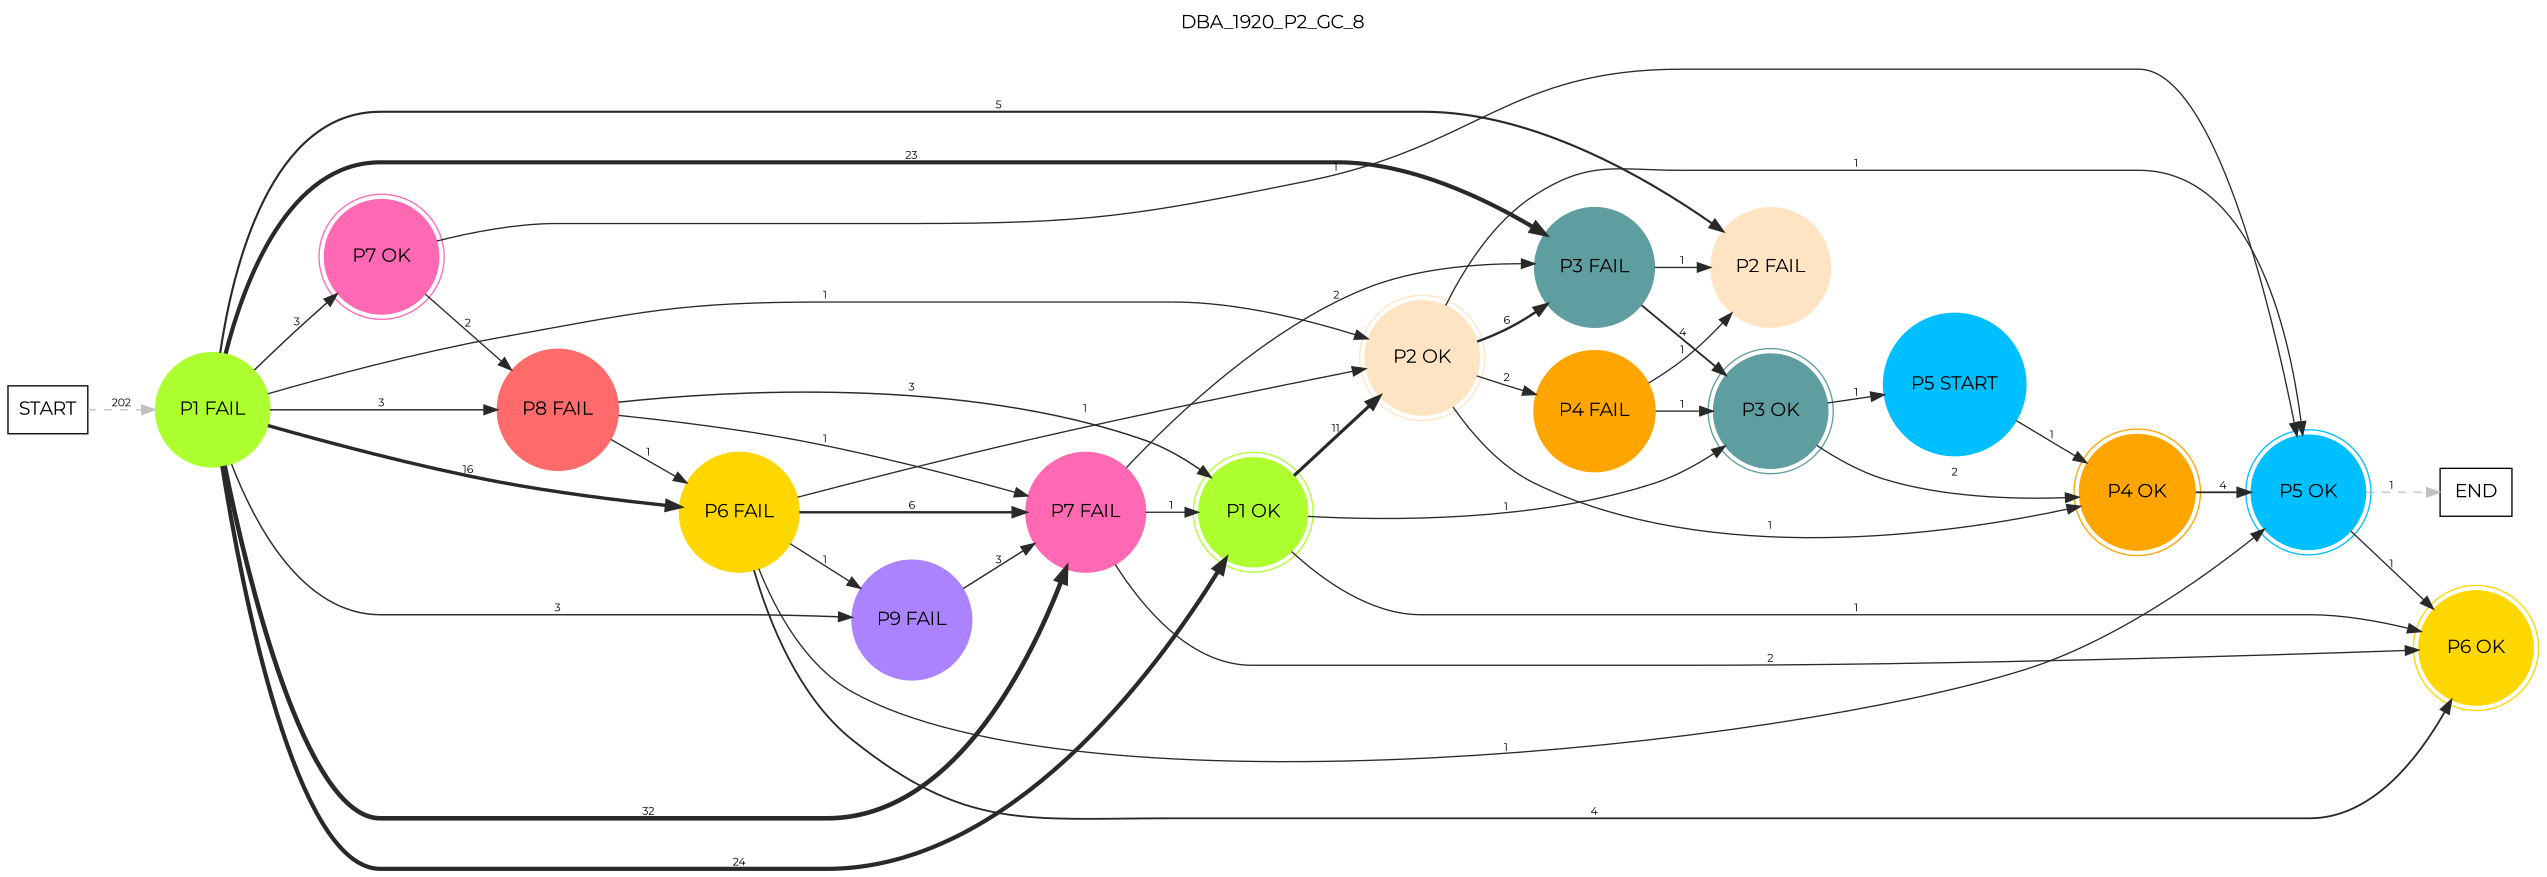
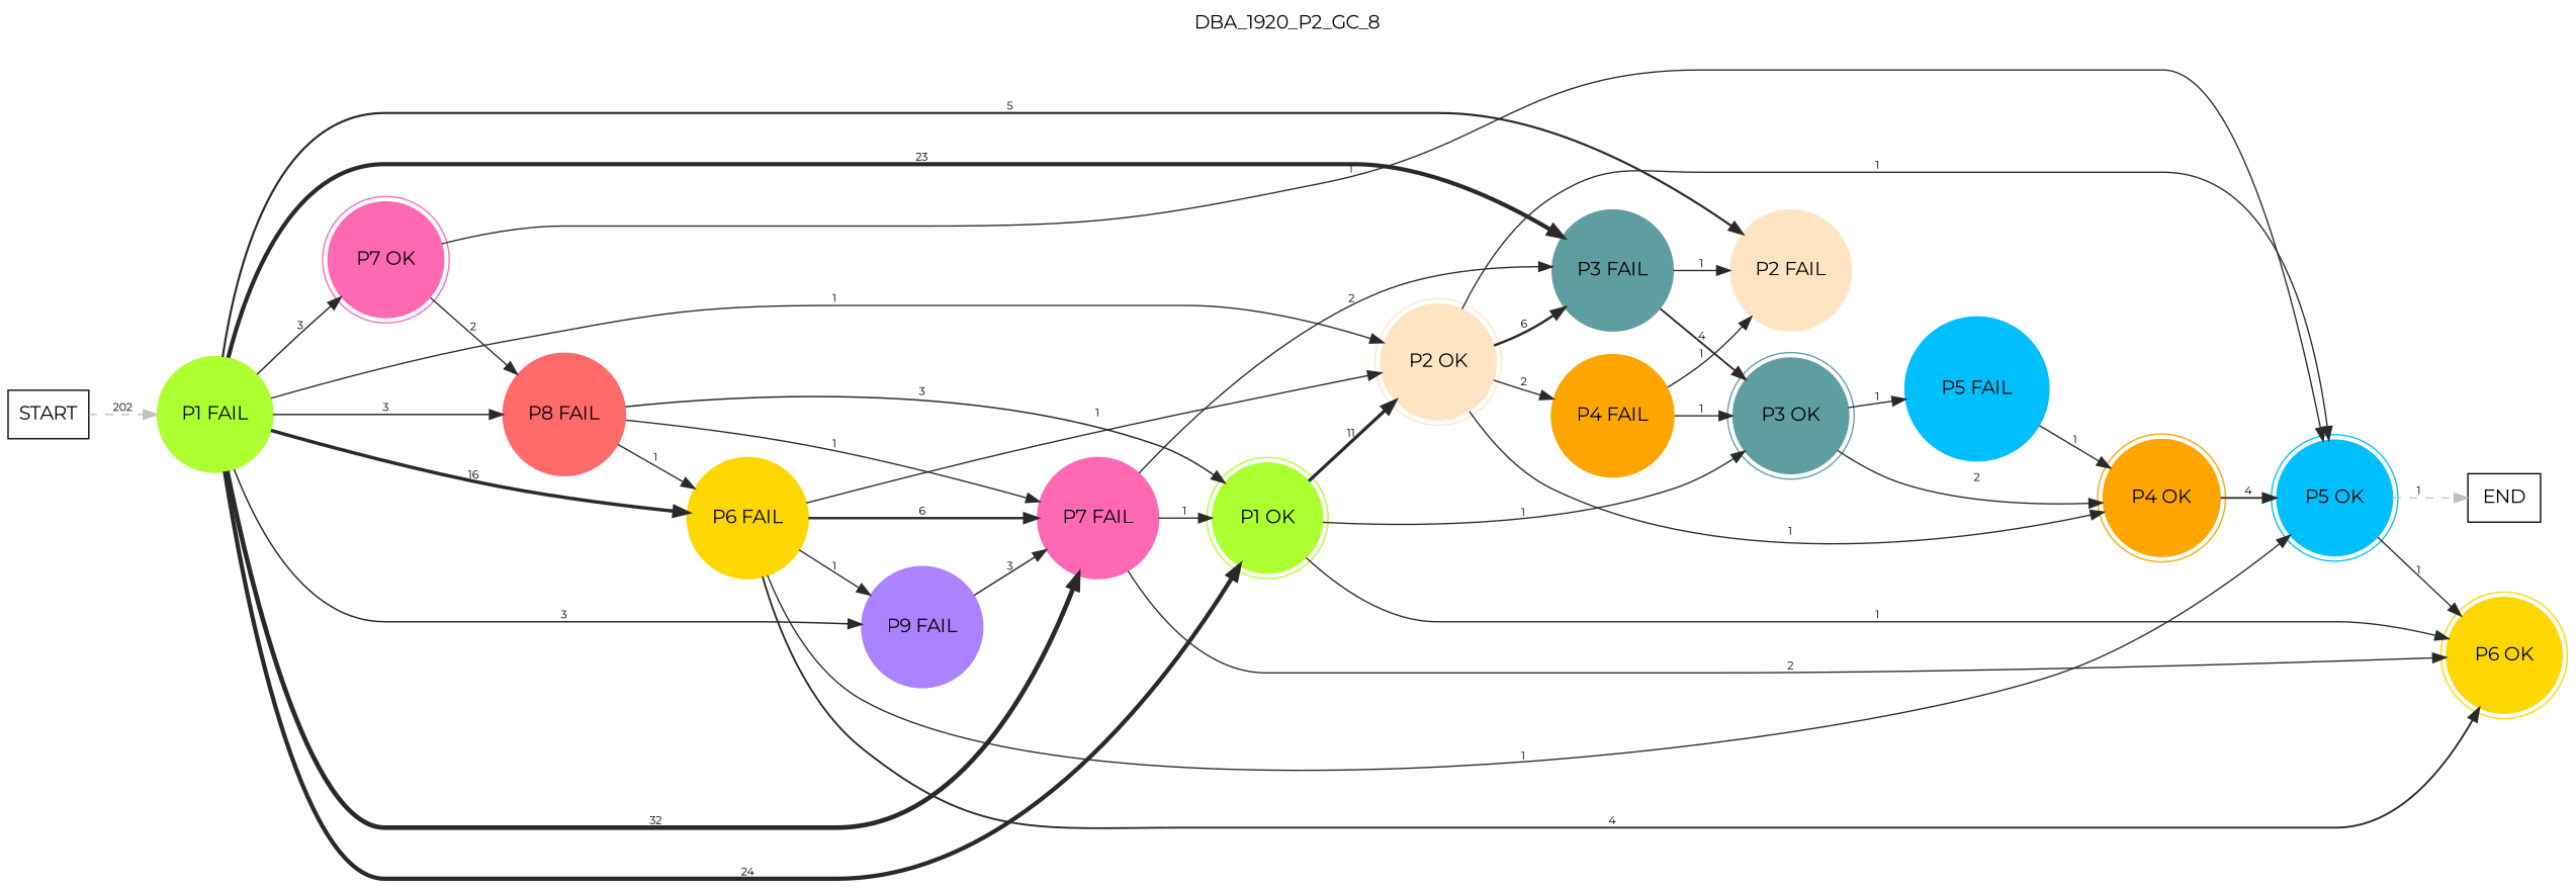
  digraph {
    fontname=Montserrat
    label=DBA_1920_P2_GC_8
    labelloc=t
    rankdir=LR
    node [color=black fontname=Montserrat shape=circle style=filled]
    edge [color=grey16 fontname=Montserrat fontsize=8 labelfloat=false penwidth=1]
    START [fillcolor=white shape=box]
    "P1 FAIL" [color=greenyellow]
    "P9 FAIL" [color=mediumpurple1]
    "P2 FAIL" [color=bisque]
    "P3 FAIL" [color=cadetblue]
    "P1 OK" [color=greenyellow peripheries=2]
    "P2 OK" [color=bisque peripheries=2]
    "P7 OK" [color=hotpink peripheries=2]
    "P8 FAIL" [color=indianred1]
    "P6 FAIL" [color=gold]
    "P7 FAIL" [color=hotpink]
    "P3 OK" [color=cadetblue peripheries=2]
    "P6 OK" [color=gold peripheries=2]
    "P4 OK" [color=orange peripheries=2]
    "P5 OK" [color=deepskyblue peripheries=2]
    "P4 FAIL" [color=orange]
-   "P5 FAIL" [color=deepskyblue label="P5 START"]
+   "P5 FAIL" [color=deepskyblue]
    END [fillcolor=white shape=box]
    START -> "P1 FAIL" [color=grey label=202 style=dashed penwidth=""]
    "P1 FAIL" -> "P9 FAIL" [label=3 penwidth=1.09861228866811]
    "P1 FAIL" -> "P2 FAIL" [label=5 penwidth=1.6094379124341]
    "P1 FAIL" -> "P3 FAIL" [label=23 penwidth=3.13549421592915]
    "P1 FAIL" -> "P1 OK" [label=24 penwidth=3.17805383034795]
    "P1 FAIL" -> "P2 OK" [label=1]
    "P1 FAIL" -> "P7 OK" [label=3 penwidth=1.09861228866811]
    "P1 FAIL" -> "P8 FAIL" [label=3 penwidth=1.09861228866811]
    "P1 FAIL" -> "P6 FAIL" [label=16 penwidth=2.56494935746154]
    "P1 FAIL" -> "P7 FAIL" [label=32 penwidth=3.46573590279973]
    "P9 FAIL" -> "P7 FAIL" [label=3 penwidth=1.09861228866811]
    "P3 FAIL" -> "P2 FAIL" [label=1]
    "P3 FAIL" -> "P3 OK" [label=4 penwidth=1.38629436111989]
    "P1 OK" -> "P2 OK" [label=11 penwidth=2.39789527279837]
    "P1 OK" -> "P3 OK" [label=1]
    "P1 OK" -> "P6 OK" [label=1]
    "P2 OK" -> "P3 FAIL" [label=6 penwidth=1.79175946922805]
    "P2 OK" -> "P4 OK" [label=1]
    "P2 OK" -> "P5 OK" [label=1]
    "P2 OK" -> "P4 FAIL" [label=2]
    "P7 OK" -> "P8 FAIL" [label=2]
    "P7 OK" -> "P5 OK" [label=1]
    "P8 FAIL" -> "P1 OK" [label=3 penwidth=1.09861228866811]
    "P8 FAIL" -> "P6 FAIL" [label=1]
    "P8 FAIL" -> "P7 FAIL" [label=1]
    "P6 FAIL" -> "P9 FAIL" [label=1]
    "P6 FAIL" -> "P2 OK" [label=1]
    "P6 FAIL" -> "P7 FAIL" [label=6 penwidth=1.79175946922805]
    "P6 FAIL" -> "P6 OK" [label=4 penwidth=1.38629436111989]
    "P6 FAIL" -> "P5 OK" [label=1]
    "P7 FAIL" -> "P3 FAIL" [label=2]
    "P7 FAIL" -> "P1 OK" [label=1]
    "P7 FAIL" -> "P6 OK" [label=2]
    "P3 OK" -> "P4 OK" [label=2]
    "P3 OK" -> "P5 FAIL" [label=1]
    "P4 OK" -> "P5 OK" [label=4 penwidth=1.38629436111989]
    "P5 OK" -> "P6 OK" [label=1]
    "P5 OK" -> END [color=grey label=1 style=dashed penwidth=""]
    "P4 FAIL" -> "P2 FAIL" [label=1]
    "P4 FAIL" -> "P3 OK" [label=1]
    "P5 FAIL" -> "P4 OK" [label=1]
  }
